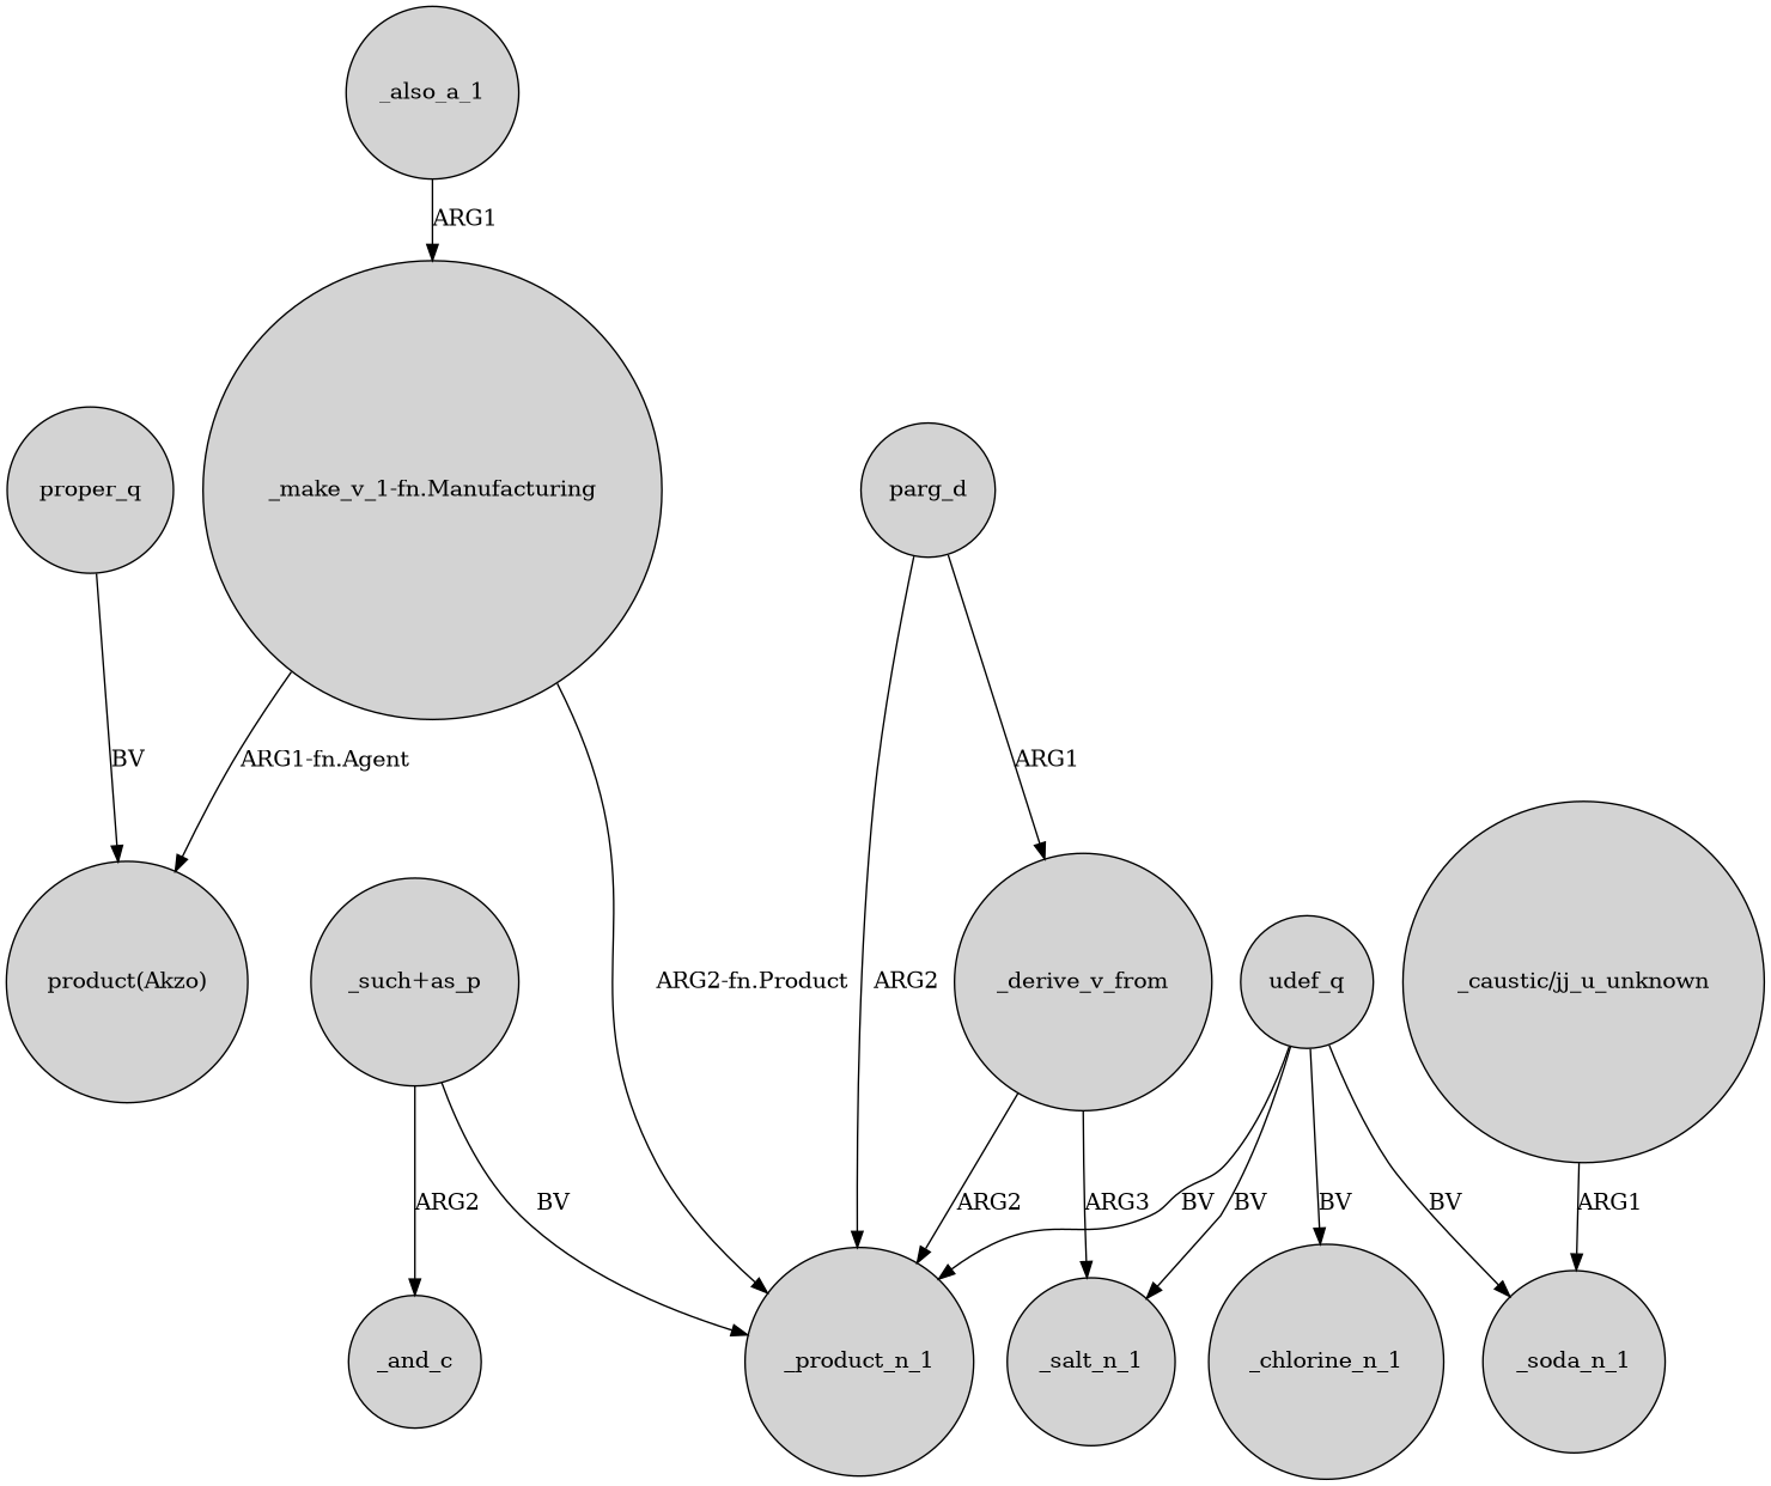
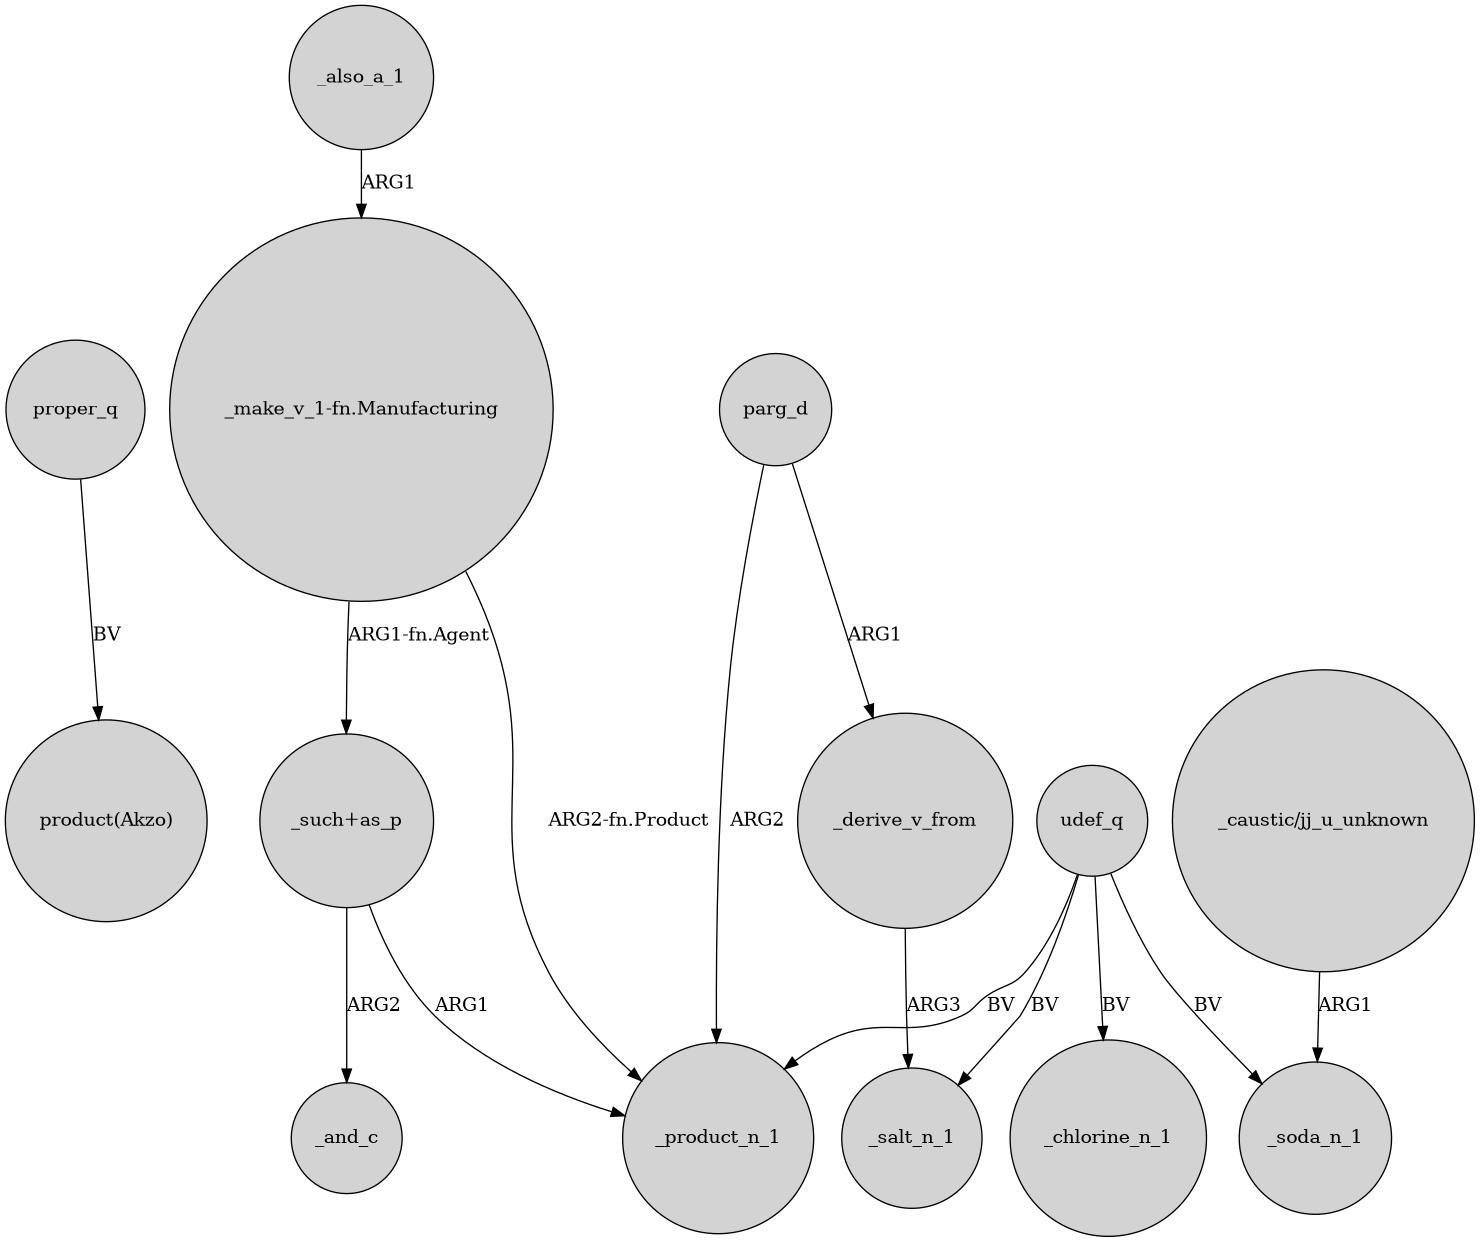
  digraph {
    node [shape=circle style=filled]
    n1 [label="product(Akzo)"]
    proper_q
    "_such+as_p"
    _and_c
    _product_n_1
    udef_q
    _salt_n_1
    _soda_n_1
    _chlorine_n_1
    parg_d
    _derive_v_from
    "_caustic/jj_u_unknown"
    "_make_v_1-fn.Manufacturing"
    _also_a_1
    proper_q -> n1 [label=BV]
    "_such+as_p" -> _and_c [label=ARG2]
-   "_such+as_p" -> _product_n_1 [label=BV]
+   "_such+as_p" -> _product_n_1 [label=ARG1]
    udef_q -> _product_n_1 [label=BV]
    udef_q -> _salt_n_1 [label=BV]
    udef_q -> _soda_n_1 [label=BV]
    udef_q -> _chlorine_n_1 [label=BV]
    parg_d -> _product_n_1 [label=ARG2]
    parg_d -> _derive_v_from [label=ARG1]
-   _derive_v_from -> _product_n_1 [label=ARG2]
    _derive_v_from -> _salt_n_1 [label=ARG3]
    "_caustic/jj_u_unknown" -> _soda_n_1 [label=ARG1]
-   "_make_v_1-fn.Manufacturing" -> n1 [label="ARG1-fn.Agent"]
+   "_make_v_1-fn.Manufacturing" -> "_such+as_p" [label="ARG1-fn.Agent"]
    "_make_v_1-fn.Manufacturing" -> _product_n_1 [label="ARG2-fn.Product"]
    _also_a_1 -> "_make_v_1-fn.Manufacturing" [label=ARG1]
  }
